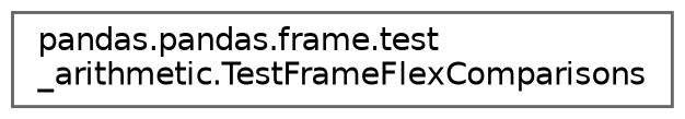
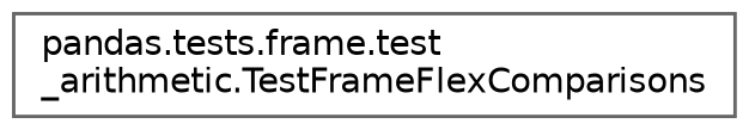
  digraph {
    rankdir=TB
-   n1 [color=grey40 fillcolor=white fontname=Helvetica fontsize=10 height=0.2 label="pandas.pandas.frame.test\l_arithmetic.TestFrameFlexComparisons" shape=box style=filled width=0.4]
+   n1 [color=grey40 fillcolor=white fontname=Helvetica fontsize=10 height=0.2 label="pandas.tests.frame.test\l_arithmetic.TestFrameFlexComparisons" shape=box style=filled width=0.4]
  }
